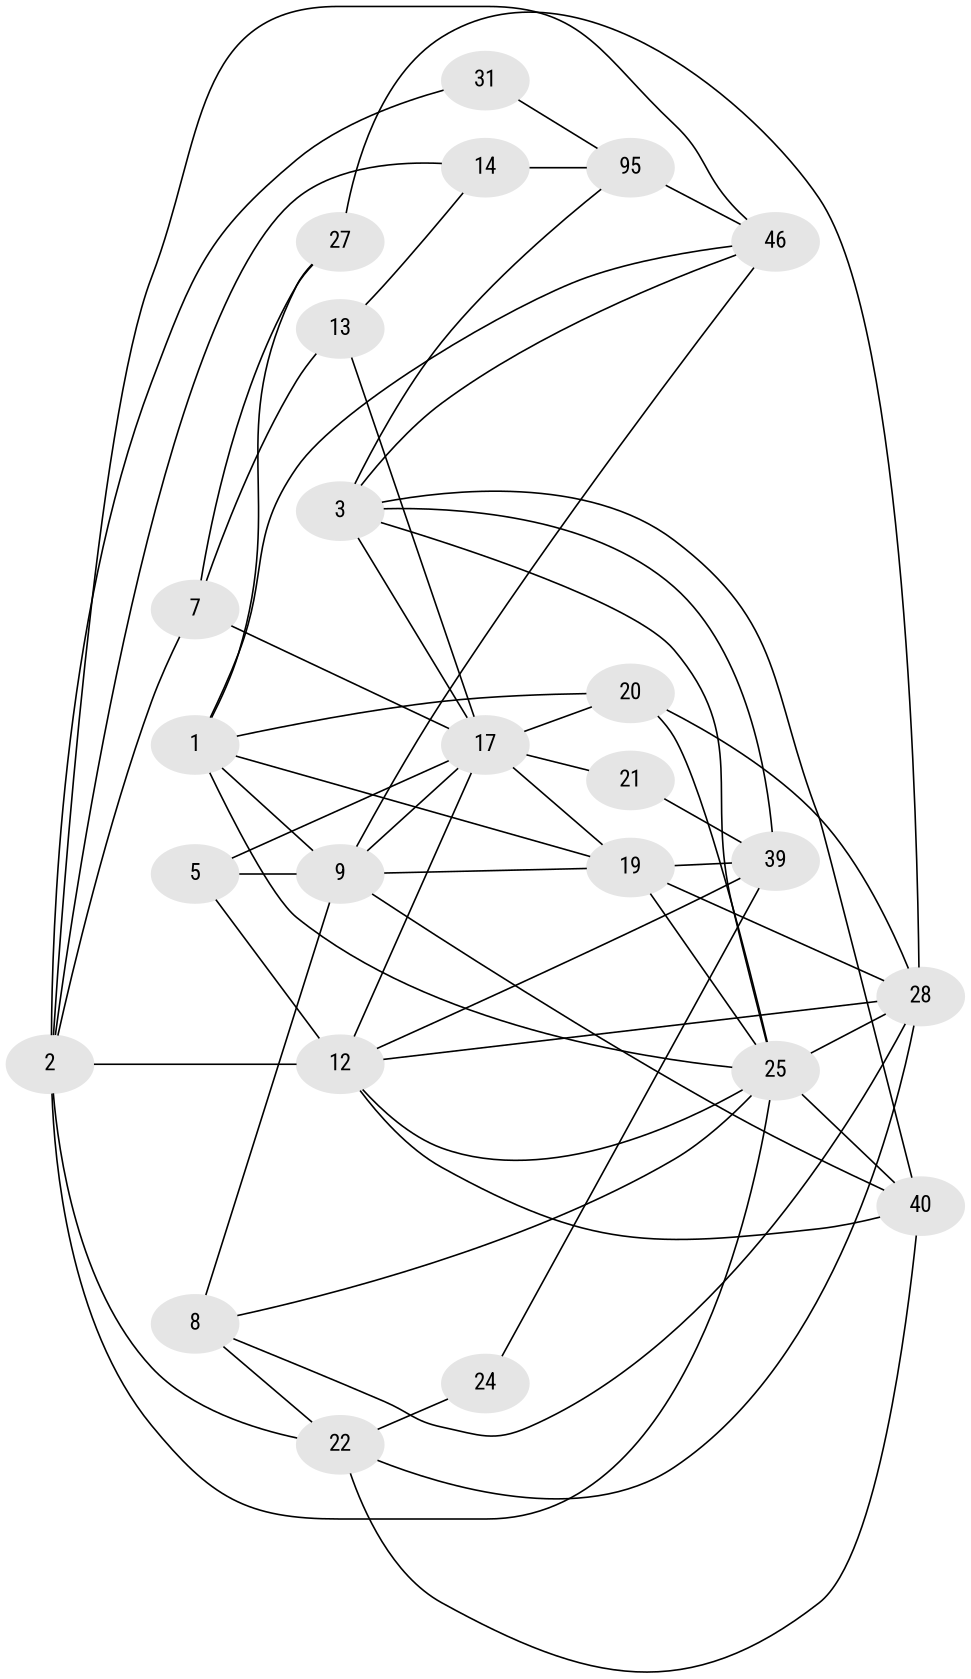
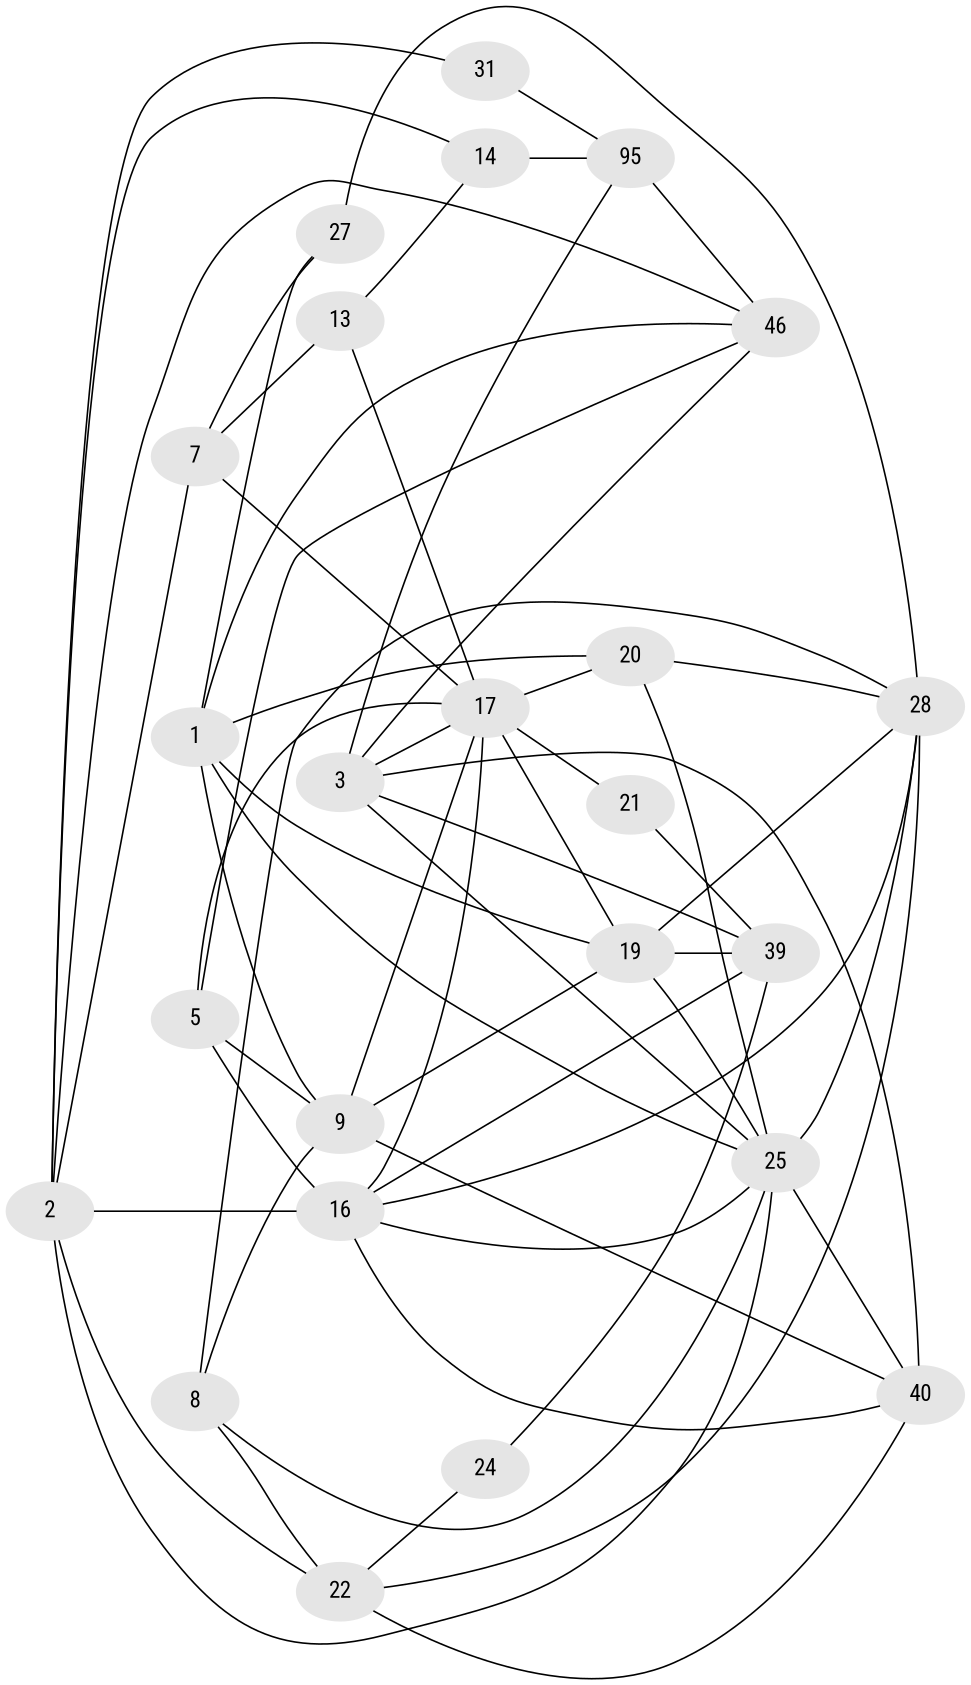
  graph {
    fontname="Roboto Condensed"
    rankdir=LR
    node [color=gray90 fontname="Roboto Condensed" style=filled]
    edge [fontname="Roboto Condensed"]
    1 [super="+4"]
    9 [super="+41"]
    19 [super="+23"]
    20 [super="+26"]
    25 [super="+43"]
    27
    46
    17 [super="+18+30"]
    40 [super="+42"]
    39 [super="+47"]
    28 [super="+49+33"]
    2 [super="+6"]
    7 [super="+11"]
-   12 [super="+34"]
+   12 [super="+34" label=16]
    14
    22 [super="+32"]
    31
    13 [super="+29"]
    n19 [label=95]
    24
    3 [super="+16+15"]
    21
    5
    8 [super="+38"]
    1 -- 9
    1 -- 19
    1 -- 20
    1 -- 25
    1 -- 27
    1 -- 46
    9 -- 19
-   9 -- 46
+   5 -- 46
    9 -- 17
    9 -- 40
    19 -- 25
    19 -- 39 [weight=2]
    19 -- 28
    20 -- 25
    20 -- 28
    25 -- 40
    25 -- 28
    27 -- 28
    17 -- 19
    17 -- 20 [weight=3]
    17 -- 21
    2 -- 25
    2 -- 46
    2 -- 7
    2 -- 12 [weight=2]
    2 -- 14
    2 -- 22 [weight=2]
    2 -- 31
    7 -- 27
    7 -- 17 [weight=2]
    7 -- 13
    12 -- 25
    12 -- 17
    12 -- 40
    12 -- 39 [weight=2]
    12 -- 28
    14 -- n19
    22 -- 40
    22 -- 28
    22 -- 24
    31 -- n19
    13 -- 17
    13 -- 14
    n19 -- 46
    24 -- 39
    3 -- 25
    3 -- 46
    3 -- 17
    3 -- 40
    3 -- 39
    3 -- n19
    21 -- 39
    5 -- 9
    5 -- 17
    5 -- 12
    8 -- 9
    8 -- 25
    8 -- 28
    8 -- 22
  }
